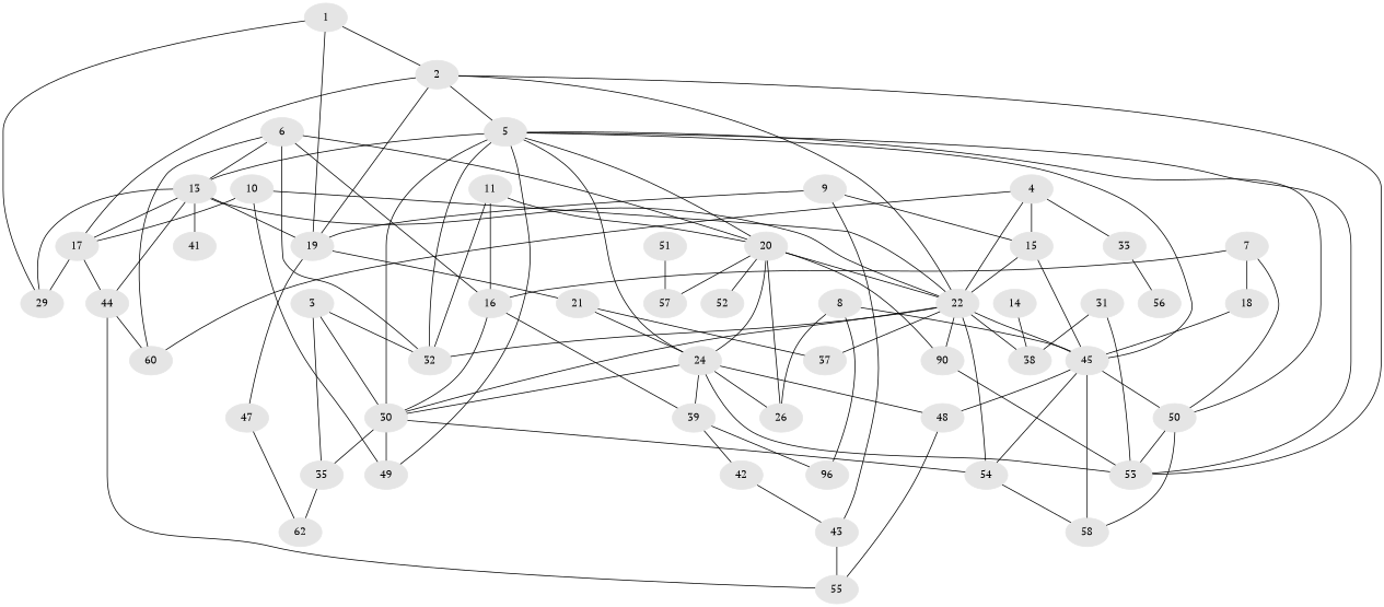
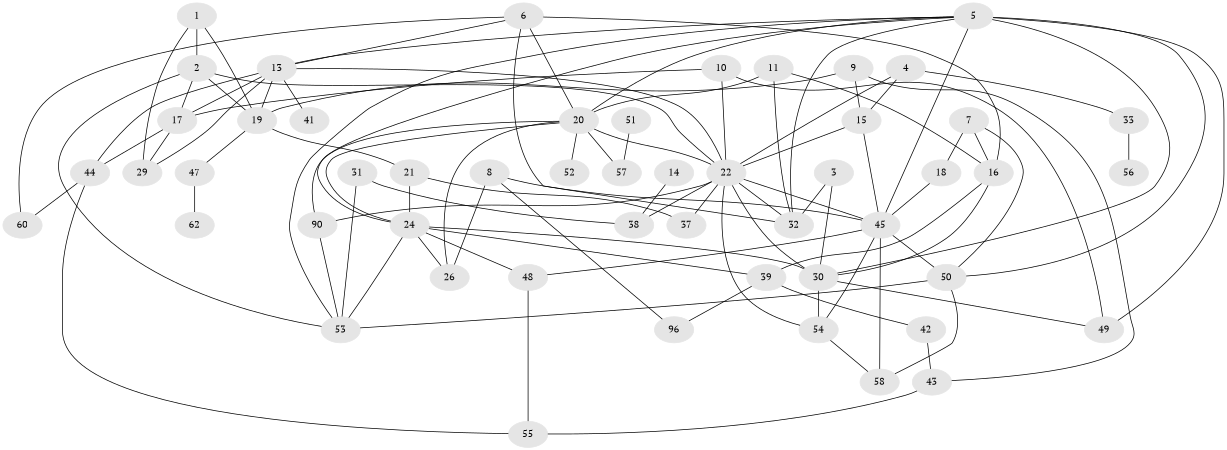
  graph {
    fontname="PT Serif"
    node [color=gray90 fontname="PT Serif" style=filled]
    edge [fontname="PT Serif" weight=1.0]
    1
    2
    19
    29
    5
    17
    22
    53
    21
    47
    30
    32
    13
    20
    24
    45
    49
    50
    44
    38
    n21 [label=90]
    37
    54
    3
-   35
    62
    4
    15
    33
    60
    56
    41
    26
    52
    57
    39
    48
    58
    6
    16
    7
    18
    8
    n44 [label=96]
    9
    43
    55
    10
    11
    14
    42
    31
    51
    1 -- 2
    1 -- 19
    1 -- 29
    2 -- 19
-   2 -- 5
    2 -- 17
    2 -- 22
    2 -- 53
    19 -- 21
    19 -- 47
    5 -- 53
    5 -- 30 [weight=3.0]
    5 -- 32
    5 -- 13
    5 -- 20
    5 -- 24
    5 -- 45
    5 -- 49
    5 -- 50
    17 -- 29 [weight=2.0]
    17 -- 44
    22 -- 30
    22 -- 32
    22 -- 45
    22 -- 38
    22 -- n21
    22 -- 37
    22 -- 54 [weight=3.0]
    21 -- 24
    21 -- 37
    47 -- 62
    30 -- 49
    30 -- 54 [weight=2.0]
-   30 -- 35 [weight=2.0]
    13 -- 19
    13 -- 29
    13 -- 17 [weight=2.0]
    13 -- 22 [weight=2.0]
    13 -- 44
    13 -- 41
    20 -- 22 [weight=3.0]
    20 -- 24
    20 -- n21
    20 -- 26
    20 -- 52
    20 -- 57
    24 -- 53
    24 -- 30
    24 -- 26
    24 -- 39
    24 -- 48
    45 -- 50 [weight=2.0]
    45 -- 54
    45 -- 48
    45 -- 58
    50 -- 53
    50 -- 58
    44 -- 60
    44 -- 55
    n21 -- 53
    54 -- 58
    3 -- 30
    3 -- 32
-   3 -- 35
-   35 -- 62
    4 -- 22
    4 -- 15 [weight=2.0]
    4 -- 33
-   4 -- 60
    15 -- 22
    15 -- 45
    33 -- 56
    39 -- n44
    39 -- 42
    48 -- 55
    6 -- 32
    6 -- 13
    6 -- 20
    6 -- 60
    6 -- 16
    16 -- 30
    16 -- 39
    7 -- 50
    7 -- 16
    7 -- 18
    18 -- 45
    8 -- 45
    8 -- 26
    8 -- n44
    9 -- 19 [weight=2.0]
    9 -- 15
    9 -- 43
    43 -- 55
    10 -- 17
    10 -- 22
    10 -- 49
    11 -- 32
    11 -- 20
    11 -- 16 [weight=2.0]
    14 -- 38
    42 -- 43
    31 -- 53
    31 -- 38
    51 -- 57
  }
